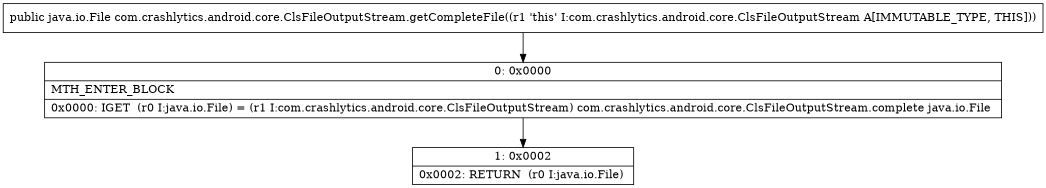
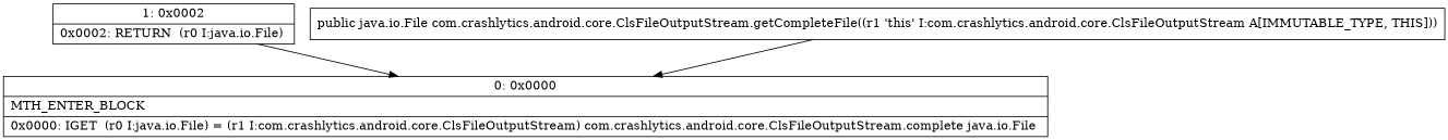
  digraph {
    node [shape=record]
    n1 [label="{0\:\ 0x0000|MTH_ENTER_BLOCK\l|0x0000: IGET  (r0 I:java.io.File) = (r1 I:com.crashlytics.android.core.ClsFileOutputStream) com.crashlytics.android.core.ClsFileOutputStream.complete java.io.File \l}"]
    n2 [label="{1\:\ 0x0002|0x0002: RETURN  (r0 I:java.io.File) \l}"]
    n3 [label="{public java.io.File com.crashlytics.android.core.ClsFileOutputStream.getCompleteFile((r1 'this' I:com.crashlytics.android.core.ClsFileOutputStream A[IMMUTABLE_TYPE, THIS])) }"]
-   n1 -> n2
+   n2 -> n1
    n3 -> n1
  }
